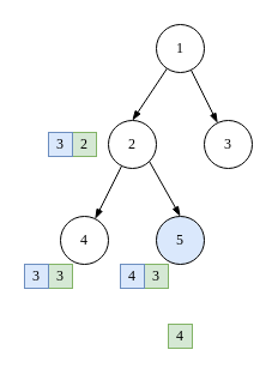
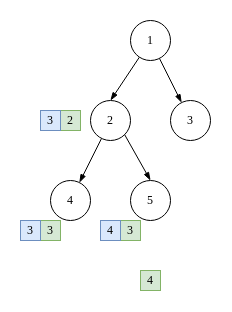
  <mxCell id="0" />
  <mxCell id="1" parent="0" />
  <mxCell id="2" style="rounded=0;orthogonalLoop=1;jettySize=auto;html=1;entryX=0.5;entryY=0;entryDx=0;entryDy=0;endArrow=blockThin;endFill=1;" edge="1" parent="1" source="4" target="6"><mxGeometry relative="1" as="geometry" /></mxCell>
  <mxCell id="3" value="" style="rounded=0;orthogonalLoop=1;jettySize=auto;html=1;endArrow=blockThin;endFill=1;" edge="1" parent="1" source="4" target="9"><mxGeometry relative="1" as="geometry" /></mxCell>
  <mxCell id="4" value="&lt;font face=&quot;Lucida Console&quot;&gt;1&lt;/font&gt;" style="ellipse;whiteSpace=wrap;html=1;aspect=fixed;" vertex="1" parent="1"><mxGeometry x="130" y="20" width="40" height="40" as="geometry" /></mxCell>
  <mxCell id="5" value="" style="edgeStyle=none;rounded=0;orthogonalLoop=1;jettySize=auto;html=1;endArrow=blockThin;endFill=1;" edge="1" parent="1" source="6" target="7"><mxGeometry relative="1" as="geometry" /></mxCell>
  <mxCell id="6" value="&lt;font face=&quot;Lucida Console&quot;&gt;2&lt;/font&gt;" style="ellipse;whiteSpace=wrap;html=1;aspect=fixed;" vertex="1" parent="1"><mxGeometry x="90" y="100" width="40" height="40" as="geometry" /></mxCell>
  <mxCell id="7" value="&lt;font face=&quot;Lucida Console&quot;&gt;4&lt;/font&gt;" style="ellipse;whiteSpace=wrap;html=1;aspect=fixed;" vertex="1" parent="1"><mxGeometry x="50" y="180" width="40" height="40" as="geometry" /></mxCell>
  <mxCell id="8" style="rounded=0;orthogonalLoop=1;jettySize=auto;html=1;entryX=0.5;entryY=0;entryDx=0;entryDy=0;endArrow=blockThin;endFill=1;exitX=1;exitY=1;exitDx=0;exitDy=0;" edge="1" parent="1" source="6" target="10"><mxGeometry relative="1" as="geometry" /></mxCell>
  <mxCell id="9" value="&lt;font face=&quot;Lucida Console&quot;&gt;3&lt;/font&gt;" style="ellipse;whiteSpace=wrap;html=1;aspect=fixed;" vertex="1" parent="1"><mxGeometry x="170" y="100" width="40" height="40" as="geometry" /></mxCell>
- <mxCell id="10" value="&lt;font face=&quot;Lucida Console&quot;&gt;5&lt;/font&gt;" style="ellipse;whiteSpace=wrap;html=1;aspect=fixed;fillColor=#dae8fc;" vertex="1" parent="1"><mxGeometry x="130" y="180" width="40" height="40" as="geometry" /></mxCell>
+ <mxCell id="10" value="&lt;font face=&quot;Lucida Console&quot;&gt;5&lt;/font&gt;" style="ellipse;whiteSpace=wrap;html=1;aspect=fixed;" vertex="1" parent="1"><mxGeometry x="130" y="180" width="40" height="40" as="geometry" /></mxCell>
  <mxCell id="11" value="&lt;font face=&quot;Lucida Console&quot;&gt;3&lt;/font&gt;" style="rounded=0;whiteSpace=wrap;html=1;fillColor=#d5e8d4;strokeColor=#82b366;" vertex="1" parent="1"><mxGeometry x="120" y="220" width="20" height="20" as="geometry" /></mxCell>
  <mxCell id="12" value="&lt;font face=&quot;Lucida Console&quot;&gt;4&lt;/font&gt;" style="rounded=0;whiteSpace=wrap;html=1;fillColor=#dae8fc;strokeColor=#6c8ebf;" vertex="1" parent="1"><mxGeometry x="100" y="220" width="20" height="20" as="geometry" /></mxCell>
  <mxCell id="13" value="&lt;font face=&quot;Lucida Console&quot;&gt;3&lt;/font&gt;" style="rounded=0;whiteSpace=wrap;html=1;fillColor=#d5e8d4;strokeColor=#82b366;" vertex="1" parent="1"><mxGeometry x="40" y="220" width="20" height="20" as="geometry" /></mxCell>
  <mxCell id="14" value="&lt;font face=&quot;Lucida Console&quot;&gt;3&lt;/font&gt;" style="rounded=0;whiteSpace=wrap;html=1;fillColor=#dae8fc;strokeColor=#6c8ebf;" vertex="1" parent="1"><mxGeometry x="20" y="220" width="20" height="20" as="geometry" /></mxCell>
  <mxCell id="15" value="&lt;font face=&quot;Lucida Console&quot;&gt;2&lt;/font&gt;" style="rounded=0;whiteSpace=wrap;html=1;fillColor=#d5e8d4;strokeColor=#82b366;" vertex="1" parent="1"><mxGeometry x="60" y="110" width="20" height="20" as="geometry" /></mxCell>
  <mxCell id="16" value="&lt;font face=&quot;Lucida Console&quot;&gt;3&lt;/font&gt;" style="rounded=0;whiteSpace=wrap;html=1;fillColor=#dae8fc;strokeColor=#6c8ebf;" vertex="1" parent="1"><mxGeometry x="40" y="110" width="20" height="20" as="geometry" /></mxCell>
  <mxCell id="17" value="&lt;font face=&quot;Lucida Console&quot;&gt;4&lt;/font&gt;" style="rounded=0;whiteSpace=wrap;html=1;fillColor=#d5e8d4;strokeColor=#82b366;" vertex="1" parent="1"><mxGeometry x="140" y="270" width="20" height="20" as="geometry" /></mxCell>
